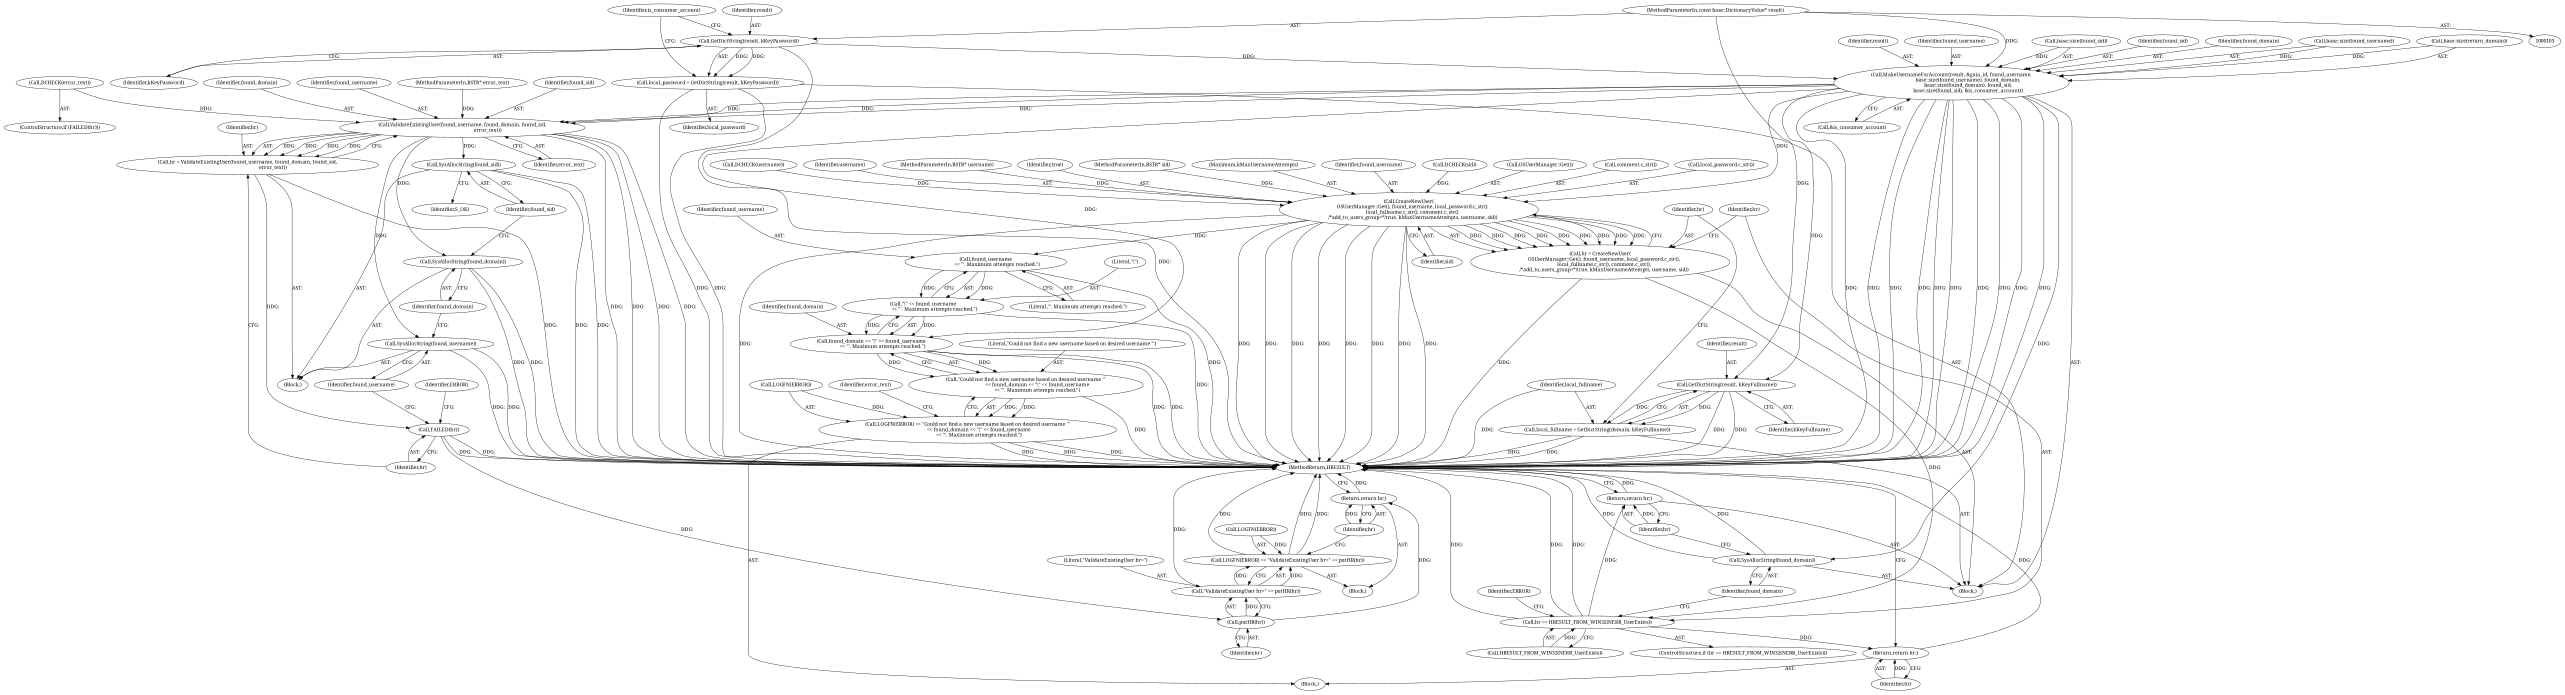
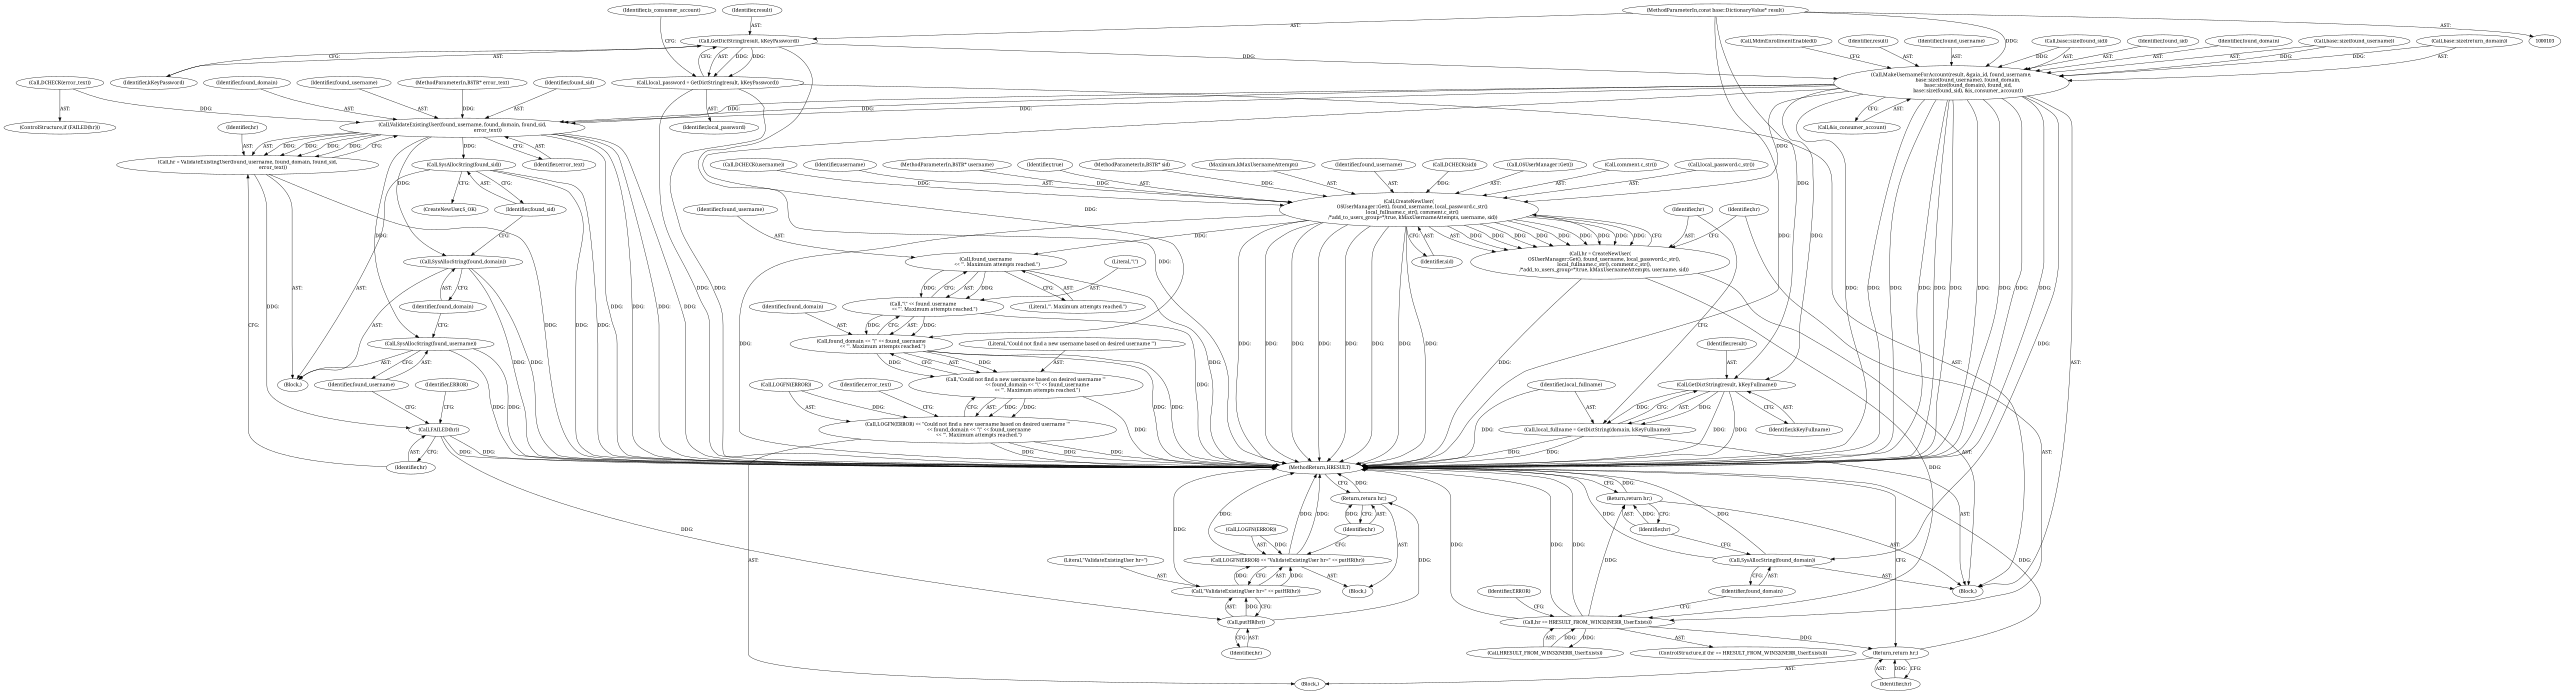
  digraph {
    fontname="Noto Serif"
    node [fontname="Noto Serif"]
    edge [fontname="Noto Serif"]
    n1 [label="(MethodParameterIn,const base::DictionaryValue* result)"]
    n2 [label="(Call,GetDictString(result, kKeyPassword))"]
    n3 [label="(Call,MakeUsernameForAccount(result, &gaia_id, found_username,\n                         base::size(found_username), found_domain,\n                         base::size(found_domain), found_sid,\n                         base::size(found_sid), &is_consumer_account))"]
    n4 [label="(Call,GetDictString(result, kKeyFullname))"]
    n5 [label="(MethodReturn,HRESULT)"]
    1000103
    n7 [label="(Call,local_password = GetDictString(result, kKeyPassword))"]
    n8 [label="(Identifier,kKeyPassword)"]
    n9 [label="(Block,)"]
    n10 [label="(Call,ValidateExistingUser(found_username, found_domain, found_sid,\n                                      error_text))"]
    n11 [label="(Call,CreateNewUser(\n      OSUserManager::Get(), found_username, local_password.c_str(),\n      local_fullname.c_str(), comment.c_str(),\n      /*add_to_users_group=*/true, kMaxUsernameAttempts, username, sid))"]
    n12 [label="(Call,found_domain << \"\\\" << found_username\n                 << \"'. Maximum attempts reached.\")"]
    n13 [label="(Call,SysAllocString(found_domain))"]
    n14 [label="(Call,&is_consumer_account)"]
    n15 [label="(Call,local_fullname = GetDictString(domain, kKeyFullname))"]
    n16 [label="(Identifier,kKeyFullname)"]
    n17 [label="(Return,return hr;)"]
    n18 [label="(Return,return hr;)"]
    n19 [label="(Return,return hr;)"]
    n20 [label="(Identifier,local_password)"]
    n21 [label="(Call,hr = ValidateExistingUser(found_username, found_domain, found_sid,\n                                      error_text))"]
    n22 [label="(Call,SysAllocString(found_username))"]
    n23 [label="(Call,SysAllocString(found_domain))"]
    n24 [label="(Call,SysAllocString(found_sid))"]
    n25 [label="(Identifier,error_text)"]
    n26 [label="(Call,hr = CreateNewUser(\n      OSUserManager::Get(), found_username, local_password.c_str(),\n      local_fullname.c_str(), comment.c_str(),\n      /*add_to_users_group=*/true, kMaxUsernameAttempts, username, sid))"]
    n27 [label="(Call,found_username\n                 << \"'. Maximum attempts reached.\")"]
    n28 [label="(Identifier,sid)"]
    n29 [label="(Call,\"\\\" << found_username\n                 << \"'. Maximum attempts reached.\")"]
    n30 [label="(Call,\"Could not find a new username based on desired username '\"\n                 << found_domain << \"\\\" << found_username\n                 << \"'. Maximum attempts reached.\")"]
    n31 [label="(Identifier,found_domain)"]
    n32 [label="(Call,FAILED(hr))"]
    n33 [label="(Block,)"]
    n34 [label="(Identifier,found_username)"]
    n35 [label="(Identifier,found_domain)"]
    n36 [label="(Identifier,found_sid)"]
-   n37 [label="(Identifier,S_OK)"]
+   n37 [label="(CreateNewUser,S_OK)"]
    n38 [label="(Call,putHR(hr))"]
    n39 [label="(Identifier,hr)"]
    n40 [label="(Call,\"ValidateExistingUser hr=\" << putHR(hr))"]
    n41 [label="(Identifier,hr)"]
    n42 [label="(ControlStructure,if (FAILED(hr)))"]
    n43 [label="(Call,LOGFN(ERROR) << \"ValidateExistingUser hr=\" << putHR(hr))"]
    n44 [label="(Block,)"]
    n45 [label="(Identifier,hr)"]
    n46 [label="(Call,hr == HRESULT_FROM_WIN32(NERR_UserExists))"]
    n47 [label="(Literal,\"'. Maximum attempts reached.\")"]
    n48 [label="(Call,HRESULT_FROM_WIN32(NERR_UserExists))"]
    n49 [label="(ControlStructure,if (hr == HRESULT_FROM_WIN32(NERR_UserExists)))"]
    n50 [label="(Block,)"]
    n51 [label="(Identifier,hr)"]
    n52 [label="(Identifier,hr)"]
    n53 [label="(Call,LOGFN(ERROR) << \"Could not find a new username based on desired username '\"\n                 << found_domain << \"\\\" << found_username\n                 << \"'. Maximum attempts reached.\")"]
    n54 [label="(Identifier,true)"]
    n55 [label="(Identifier,found_sid)"]
    n56 [label="(Identifier,hr)"]
    n57 [label="(Identifier,found_sid)"]
    n58 [label="(MethodParameterIn,BSTR* sid)"]
    n59 [label="(Literal,\"\\\")"]
    n60 [label="(Maximum,kMaxUsernameAttempts)"]
    n61 [label="(Identifier,found_username)"]
    n62 [label="(Identifier,found_domain)"]
    n63 [label="(Call,DCHECK(error_text))"]
    n64 [label="(Literal,\"Could not find a new username based on desired username '\")"]
    n65 [label="(Identifier,found_username)"]
    n66 [label="(Identifier,ERROR)"]
    n67 [label="(Call,base::size(return_domain))"]
    n68 [label="(Identifier,found_domain)"]
    n69 [label="(Identifier,local_fullname)"]
    n70 [label="(Identifier,result)"]
    n71 [label="(Call,base::size(found_sid))"]
    n72 [label="(Identifier,ERROR)"]
    n73 [label="(Identifier,hr)"]
    n74 [label="(Identifier,error_text)"]
+   n75 [label="(Call,MdmEnrollmentEnabled())"]
    n76 [label="(Identifier,result)"]
    n77 [label="(Literal,\"ValidateExistingUser hr=\")"]
    n78 [label="(Call,LOGFN(ERROR))"]
    n79 [label="(Identifier,hr)"]
    n80 [label="(Call,DCHECK(sid))"]
    n81 [label="(Identifier,found_username)"]
    n82 [label="(Identifier,is_consumer_account)"]
    n83 [label="(Identifier,found_domain)"]
    n84 [label="(Identifier,found_username)"]
    n85 [label="(Call,OSUserManager::Get())"]
    n86 [label="(Call,comment.c_str())"]
    n87 [label="(MethodParameterIn,BSTR* error_text)"]
    n88 [label="(Call,local_password.c_str())"]
    n89 [label="(Identifier,result)"]
    n90 [label="(Call,DCHECK(username))"]
    n91 [label="(Call,base::size(found_username))"]
    n92 [label="(Call,LOGFN(ERROR))"]
    n93 [label="(Identifier,username)"]
    n94 [label="(MethodParameterIn,BSTR* username)"]
    n1 -> n2 [label="AST: "]
    n1 -> n3 [label="DDG: "]
    n1 -> n4 [label="DDG: "]
+   n1 -> n5 [label="DDG: "]
    n1 -> 1000103 [label="AST: "]
    n2 -> n3 [label="DDG: "]
    n2 -> n5 [label="DDG: "]
    n2 -> n7 [label="AST: "]
    n2 -> n7 [label="DDG: "]
    n2 -> n7 [label="DDG: "]
    n2 -> n8 [label="CFG: "]
    n3 -> n4 [label="DDG: "]
    n3 -> n5 [label="DDG: "]
    n3 -> n5 [label="DDG: "]
    n3 -> n5 [label="DDG: "]
    n3 -> n5 [label="DDG: "]
    n3 -> n5 [label="DDG: "]
    n3 -> n5 [label="DDG: "]
    n3 -> n5 [label="DDG: "]
    n3 -> n5 [label="DDG: "]
    n3 -> n5 [label="DDG: "]
    n3 -> n5 [label="DDG: "]
    n3 -> n9 [label="AST: "]
    n3 -> n10 [label="DDG: "]
    n3 -> n10 [label="DDG: "]
    n3 -> n10 [label="DDG: "]
    n3 -> n11 [label="DDG: "]
    n3 -> n12 [label="DDG: "]
    n3 -> n13 [label="DDG: "]
    n3 -> n14 [label="CFG: "]
    n4 -> n5 [label="DDG: "]
    n4 -> n5 [label="DDG: "]
    n4 -> n15 [label="AST: "]
    n4 -> n15 [label="DDG: "]
    n4 -> n15 [label="DDG: "]
    n4 -> n16 [label="CFG: "]
    n5 -> n17 [label="CFG: "]
    n5 -> n18 [label="CFG: "]
    n5 -> n19 [label="CFG: "]
-   n82 -> n2 [label="CFG: "]
+   n7 -> n2 [label="CFG: "]
    n7 -> n5 [label="DDG: "]
    n7 -> n5 [label="DDG: "]
    n7 -> n9 [label="AST: "]
    n7 -> n20 [label="AST: "]
    n8 -> n2 [label="AST: "]
    n10 -> n5 [label="DDG: "]
    n10 -> n5 [label="DDG: "]
    n10 -> n5 [label="DDG: "]
    n10 -> n5 [label="DDG: "]
    n10 -> n21 [label="AST: "]
    n10 -> n21 [label="DDG: "]
    n10 -> n21 [label="DDG: "]
    n10 -> n21 [label="DDG: "]
    n10 -> n21 [label="DDG: "]
    n10 -> n22 [label="DDG: "]
    n10 -> n23 [label="DDG: "]
    n10 -> n24 [label="DDG: "]
    n10 -> n25 [label="CFG: "]
    n11 -> n5 [label="DDG: "]
    n11 -> n5 [label="DDG: "]
    n11 -> n5 [label="DDG: "]
    n11 -> n5 [label="DDG: "]
    n11 -> n5 [label="DDG: "]
    n11 -> n5 [label="DDG: "]
    n11 -> n5 [label="DDG: "]
    n11 -> n5 [label="DDG: "]
    n11 -> n5 [label="DDG: "]
    n11 -> n26 [label="AST: "]
    n11 -> n26 [label="DDG: "]
    n11 -> n26 [label="DDG: "]
    n11 -> n26 [label="DDG: "]
    n11 -> n26 [label="DDG: "]
    n11 -> n26 [label="DDG: "]
    n11 -> n26 [label="DDG: "]
    n11 -> n26 [label="DDG: "]
    n11 -> n26 [label="DDG: "]
    n11 -> n26 [label="DDG: "]
    n11 -> n27 [label="DDG: "]
    n11 -> n28 [label="CFG: "]
    n12 -> n5 [label="DDG: "]
    n12 -> n5 [label="DDG: "]
    n12 -> n29 [label="CFG: "]
    n12 -> n30 [label="AST: "]
    n12 -> n30 [label="DDG: "]
    n12 -> n30 [label="DDG: "]
    n13 -> n5 [label="DDG: "]
    n13 -> n5 [label="DDG: "]
    n13 -> n9 [label="AST: "]
    n13 -> n31 [label="CFG: "]
    n14 -> n3 [label="AST: "]
    n15 -> n4 [label="CFG: "]
    n15 -> n5 [label="DDG: "]
    n15 -> n5 [label="DDG: "]
    n15 -> n9 [label="AST: "]
    n16 -> n4 [label="AST: "]
    n17 -> n5 [label="DDG: "]
    n17 -> n44 [label="AST: "]
    n17 -> n45 [label="CFG: "]
    n18 -> n5 [label="DDG: "]
    n18 -> n50 [label="AST: "]
    n18 -> n51 [label="CFG: "]
    n19 -> n5 [label="DDG: "]
    n19 -> n9 [label="AST: "]
    n19 -> n52 [label="CFG: "]
    n21 -> n5 [label="DDG: "]
    n21 -> n10 [label="CFG: "]
    n21 -> n32 [label="DDG: "]
    n21 -> n33 [label="AST: "]
    n22 -> n5 [label="DDG: "]
    n22 -> n5 [label="DDG: "]
    n22 -> n33 [label="AST: "]
    n22 -> n34 [label="CFG: "]
    n23 -> n5 [label="DDG: "]
    n23 -> n5 [label="DDG: "]
    n23 -> n33 [label="AST: "]
    n23 -> n35 [label="CFG: "]
    n24 -> n5 [label="DDG: "]
    n24 -> n5 [label="DDG: "]
    n24 -> n33 [label="AST: "]
    n24 -> n36 [label="CFG: "]
    n24 -> n37 [label="CFG: "]
    n25 -> n10 [label="AST: "]
    n26 -> n5 [label="DDG: "]
    n26 -> n9 [label="AST: "]
    n26 -> n11 [label="CFG: "]
    n26 -> n46 [label="DDG: "]
    n27 -> n5 [label="DDG: "]
    n27 -> n29 [label="AST: "]
    n27 -> n29 [label="DDG: "]
    n27 -> n29 [label="DDG: "]
    n27 -> n47 [label="CFG: "]
    n28 -> n11 [label="AST: "]
    n29 -> n5 [label="DDG: "]
    n29 -> n12 [label="AST: "]
    n29 -> n12 [label="DDG: "]
    n29 -> n12 [label="DDG: "]
    n29 -> n27 [label="CFG: "]
    n30 -> n5 [label="DDG: "]
    n30 -> n12 [label="CFG: "]
    n30 -> n53 [label="AST: "]
    n30 -> n53 [label="DDG: "]
    n30 -> n53 [label="DDG: "]
    n31 -> n13 [label="AST: "]
    n31 -> n46 [label="CFG: "]
    n32 -> n5 [label="DDG: "]
    n32 -> n5 [label="DDG: "]
    n32 -> n38 [label="DDG: "]
    n32 -> n39 [label="CFG: "]
    n34 -> n22 [label="AST: "]
    n34 -> n32 [label="CFG: "]
    n35 -> n22 [label="CFG: "]
    n35 -> n23 [label="AST: "]
    n36 -> n23 [label="CFG: "]
    n36 -> n24 [label="AST: "]
    n38 -> n17 [label="DDG: "]
    n38 -> n40 [label="AST: "]
    n38 -> n40 [label="DDG: "]
    n38 -> n41 [label="CFG: "]
    n39 -> n21 [label="CFG: "]
    n39 -> n32 [label="AST: "]
    n40 -> n5 [label="DDG: "]
    n40 -> n38 [label="CFG: "]
    n40 -> n43 [label="AST: "]
    n40 -> n43 [label="DDG: "]
    n40 -> n43 [label="DDG: "]
    n41 -> n38 [label="AST: "]
    n43 -> n5 [label="DDG: "]
    n43 -> n5 [label="DDG: "]
    n43 -> n5 [label="DDG: "]
    n43 -> n40 [label="CFG: "]
    n43 -> n44 [label="AST: "]
    n45 -> n17 [label="AST: "]
    n45 -> n17 [label="DDG: "]
    n45 -> n43 [label="CFG: "]
    n46 -> n5 [label="DDG: "]
    n46 -> n5 [label="DDG: "]
    n46 -> n5 [label="DDG: "]
    n46 -> n18 [label="DDG: "]
    n46 -> n19 [label="DDG: "]
-   n46 -> n48 [label="CFG: "]
+   n46 -> n48 [label="DDG: "]
    n46 -> n49 [label="AST: "]
    n47 -> n27 [label="AST: "]
    n48 -> n46 [label="AST: "]
    n48 -> n46 [label="DDG: "]
    n51 -> n18 [label="AST: "]
    n51 -> n18 [label="DDG: "]
    n52 -> n13 [label="CFG: "]
    n52 -> n19 [label="AST: "]
    n52 -> n19 [label="DDG: "]
    n53 -> n5 [label="DDG: "]
    n53 -> n5 [label="DDG: "]
    n53 -> n5 [label="DDG: "]
    n53 -> n30 [label="CFG: "]
    n53 -> n50 [label="AST: "]
    n54 -> n11 [label="AST: "]
    n55 -> n3 [label="AST: "]
    n56 -> n26 [label="CFG: "]
    n56 -> n46 [label="AST: "]
    n57 -> n10 [label="AST: "]
    n58 -> n11 [label="DDG: "]
    n59 -> n29 [label="AST: "]
    n60 -> n11 [label="AST: "]
    n61 -> n11 [label="AST: "]
    n62 -> n3 [label="AST: "]
    n63 -> n10 [label="DDG: "]
    n63 -> n42 [label="AST: "]
    n64 -> n30 [label="AST: "]
    n65 -> n27 [label="AST: "]
    n66 -> n46 [label="CFG: "]
    n67 -> n3 [label="AST: "]
    n67 -> n3 [label="DDG: "]
    n68 -> n12 [label="AST: "]
    n69 -> n5 [label="DDG: "]
    n69 -> n15 [label="AST: "]
    n70 -> n3 [label="AST: "]
    n71 -> n3 [label="AST: "]
    n71 -> n3 [label="DDG: "]
    n72 -> n32 [label="CFG: "]
    n73 -> n15 [label="CFG: "]
    n73 -> n26 [label="AST: "]
    n74 -> n53 [label="CFG: "]
+   n75 -> n3 [label="CFG: "]
    n76 -> n2 [label="AST: "]
    n77 -> n40 [label="AST: "]
    n78 -> n43 [label="AST: "]
    n78 -> n43 [label="DDG: "]
    n79 -> n21 [label="AST: "]
    n80 -> n11 [label="DDG: "]
    n81 -> n3 [label="AST: "]
    n82 -> n7 [label="CFG: "]
    n83 -> n10 [label="AST: "]
    n84 -> n10 [label="AST: "]
    n85 -> n11 [label="AST: "]
    n86 -> n11 [label="AST: "]
    n87 -> n10 [label="DDG: "]
    n88 -> n11 [label="AST: "]
    n89 -> n4 [label="AST: "]
    n90 -> n11 [label="DDG: "]
    n91 -> n3 [label="AST: "]
    n91 -> n3 [label="DDG: "]
    n92 -> n53 [label="AST: "]
    n92 -> n53 [label="DDG: "]
    n93 -> n11 [label="AST: "]
    n94 -> n11 [label="DDG: "]
  }
